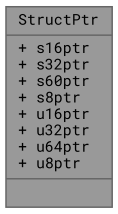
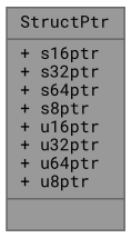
  digraph {
    fontname="Roboto Mono"
-   n1 [color=gray40 fillcolor=grey60 fontcolor=black fontname="Roboto Mono" fontsize=10 height=0.2 label="{StructPtr\n|+ s16ptr\l+ s32ptr\l+ s60ptr\l+ s8ptr\l+ u16ptr\l+ u32ptr\l+ u64ptr\l+ u8ptr\l|}" shape=record style=filled width=0.4]
+   n1 [color=gray40 fillcolor=grey60 fontcolor=black fontname="Roboto Mono" fontsize=10 height=0.2 label="{StructPtr\n|+ s16ptr\l+ s32ptr\l+ s64ptr\l+ s8ptr\l+ u16ptr\l+ u32ptr\l+ u64ptr\l+ u8ptr\l|}" shape=record style=filled width=0.4]
  }
